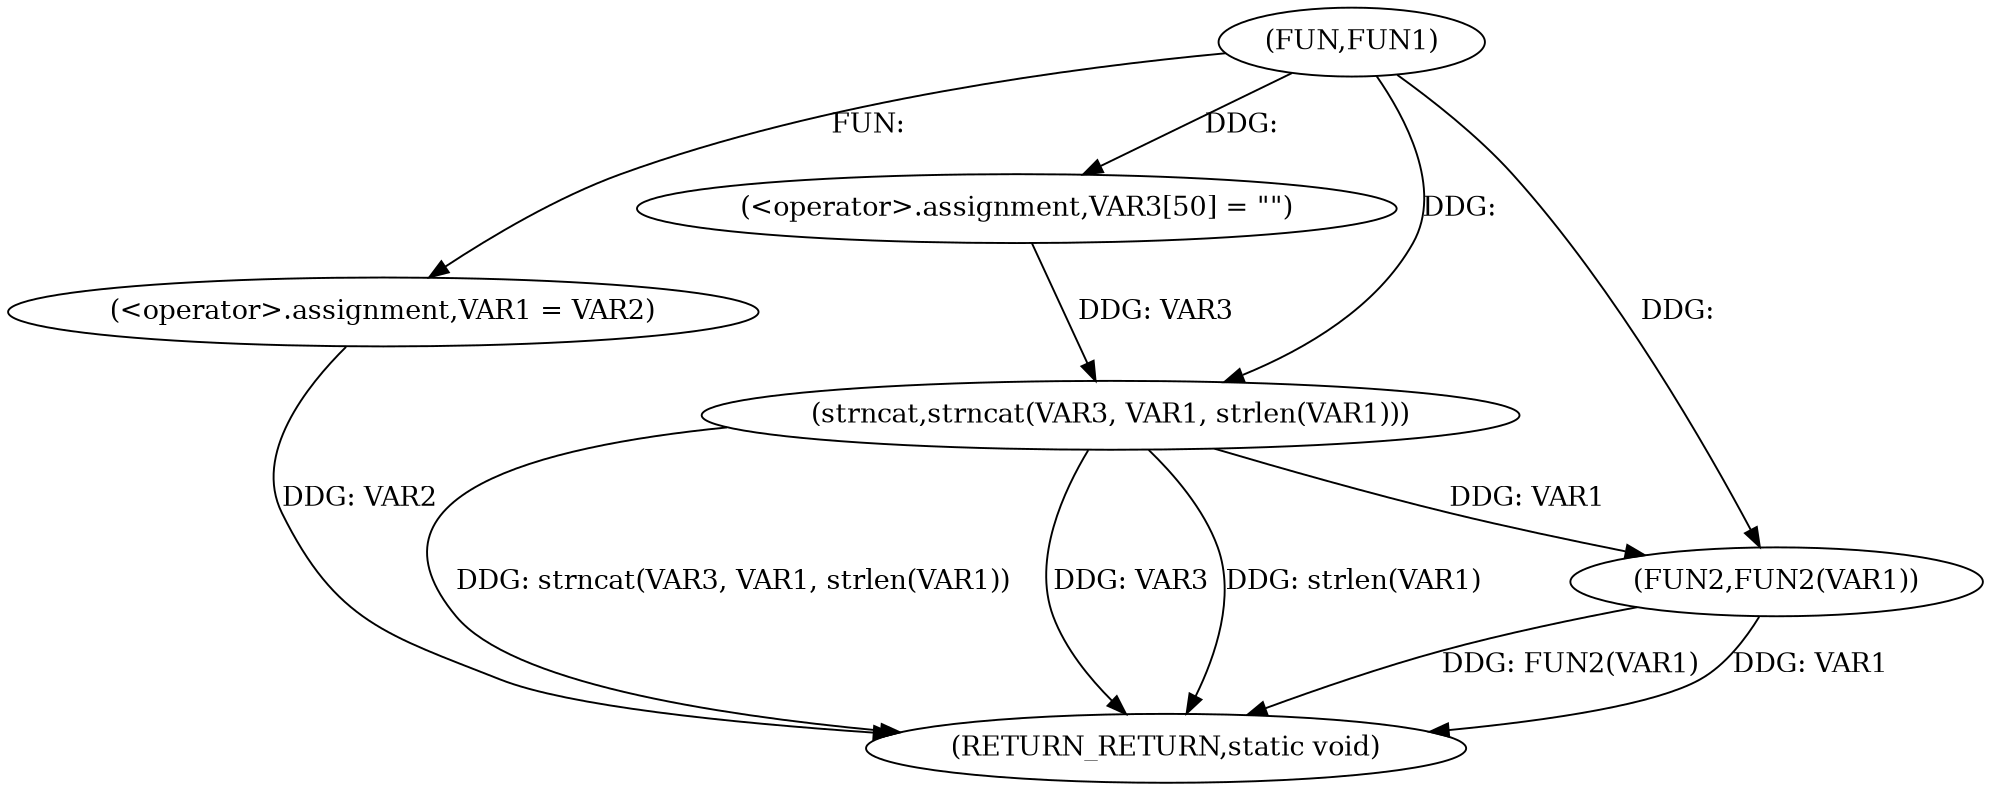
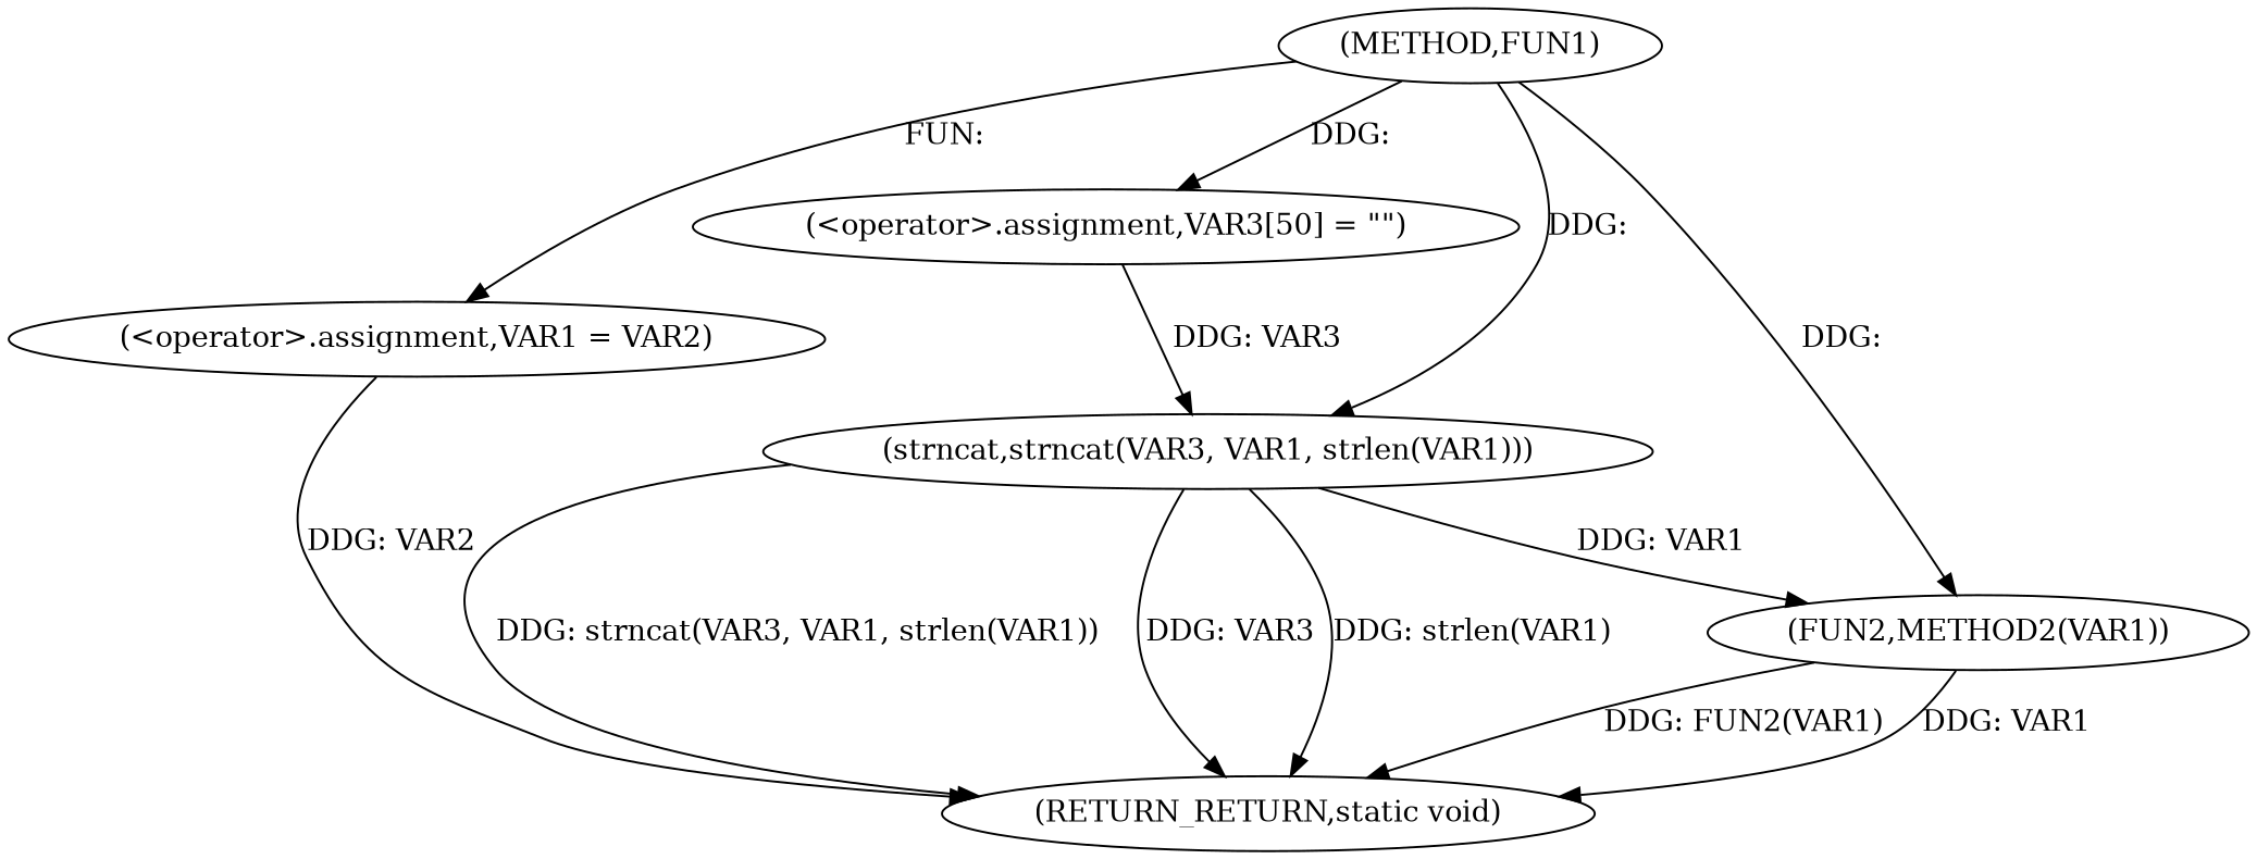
  digraph {
-   n1 [label="(FUN,FUN1)"]
+   n1 [label="(METHOD,FUN1)"]
    n2 [label="(<operator>.assignment,VAR1 = VAR2)"]
    n3 [label="(<operator>.assignment,VAR3[50] = \"\")"]
    n4 [label="(strncat,strncat(VAR3, VAR1, strlen(VAR1)))"]
-   n5 [label="(FUN2,FUN2(VAR1))"]
+   n5 [label="(FUN2,METHOD2(VAR1))"]
    n6 [label="(RETURN_RETURN,static void)"]
    n1 -> n2 [label="FUN: "]
    n1 -> n3 [label="DDG: "]
    n1 -> n4 [label="DDG: "]
    n1 -> n5 [label="DDG: "]
    n2 -> n6 [label="DDG: VAR2"]
    n3 -> n4 [label="DDG: VAR3"]
    n4 -> n5 [label="DDG: VAR1"]
    n4 -> n6 [label="DDG: strlen(VAR1)"]
    n4 -> n6 [label="DDG: strncat(VAR3, VAR1, strlen(VAR1))"]
    n4 -> n6 [label="DDG: VAR3"]
    n5 -> n6 [label="DDG: FUN2(VAR1)"]
    n5 -> n6 [label="DDG: VAR1"]
  }
